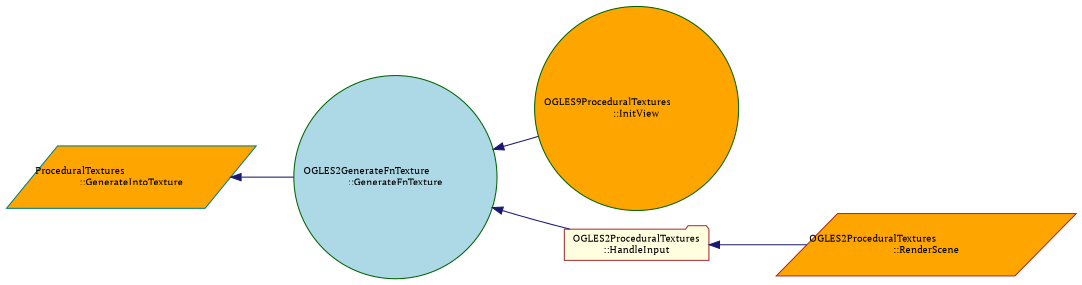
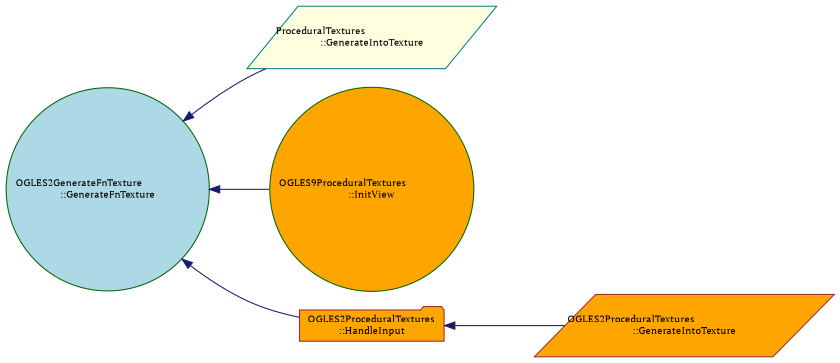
  digraph {
    fontname="PT Serif"
    rankdir=LR
    node [color=darkgreen fillcolor=lightyellow fontname="PT Serif" fontsize=10 shape=parallelogram style=filled]
    edge [color=midnightblue dir=back fontname="PT Serif" fontsize=10 labelfontname=Helvetica labelfontsize=10 style=solid]
-   n1 [color=teal fillcolor=orange fontcolor=black height=0.2 label="ProceduralTextures\l::GenerateIntoTexture" width=0.4]
+   n1 [color=teal fontcolor=black height=0.2 label="ProceduralTextures\l::GenerateIntoTexture" width=0.4]
    n2 [fillcolor=lightblue height=0.2 label="OGLES2GenerateFnTexture\l::GenerateFnTexture" shape=circle width=0.4]
    n3 [fillcolor=orange height=0.2 label="OGLES9ProceduralTextures\l::InitView" shape=circle width=0.4]
-   n4 [color=brown height=0.2 label="OGLES2ProceduralTextures\l::HandleInput" shape=folder width=0.4]
-   n5 [color=brown fillcolor=orange height=0.2 label="OGLES2ProceduralTextures\l::RenderScene" width=0.4]
-   n1 -> n2
+   n4 [color=brown fillcolor=orange height=0.2 label="OGLES2ProceduralTextures\l::HandleInput" shape=folder width=0.4]
+   n5 [color=brown fillcolor=orange height=0.2 label="OGLES2ProceduralTextures\l::GenerateIntoTexture" width=0.4]
+   n2 -> n1
    n2 -> n3
    n2 -> n4
    n4 -> n5
  }
